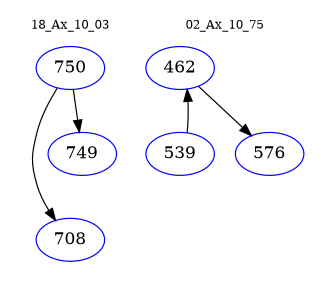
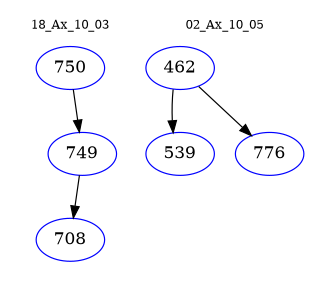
  digraph {
    node [color=blue]
    edge [color=black]
    n1 [label=750]
    n2 [label=708]
    n3 [label=749]
    n4 [label=462]
    n5 [label=539]
-   n6 [label=576]
+   n6 [label=776]
    subgraph cluster_1 {
      color=white
      fontsize=10
      label="18_Ax_10_03"
      n1
      n2
      n3
    }
    subgraph cluster_2 {
      color=white
      fontsize=10
-     label="02_Ax_10_75"
+     label="02_Ax_10_05"
      n4
      n5
      n6
    }
-   n1 -> n2
+   n3 -> n2
    n1 -> n3
-   n5 -> n4
+   n4 -> n5
    n4 -> n6
  }
